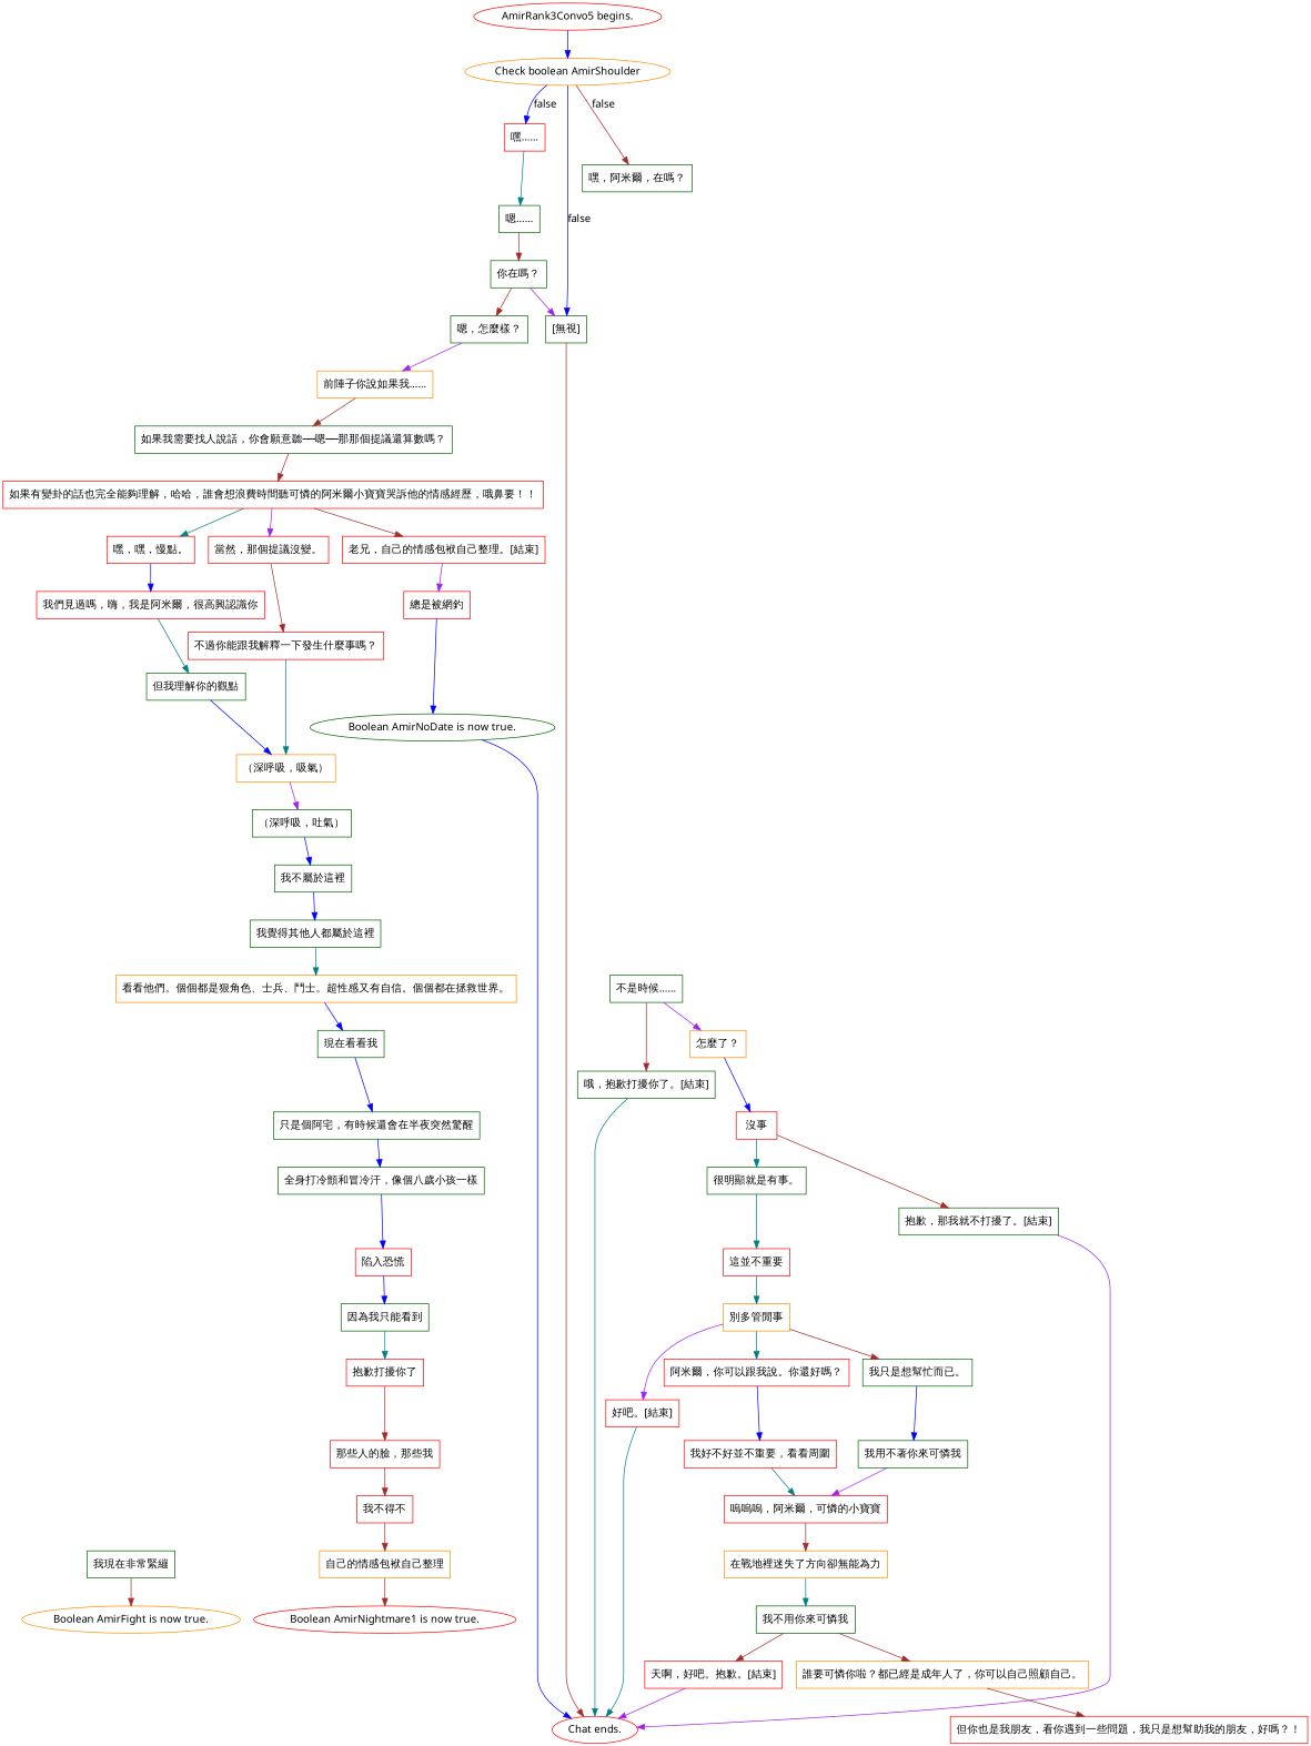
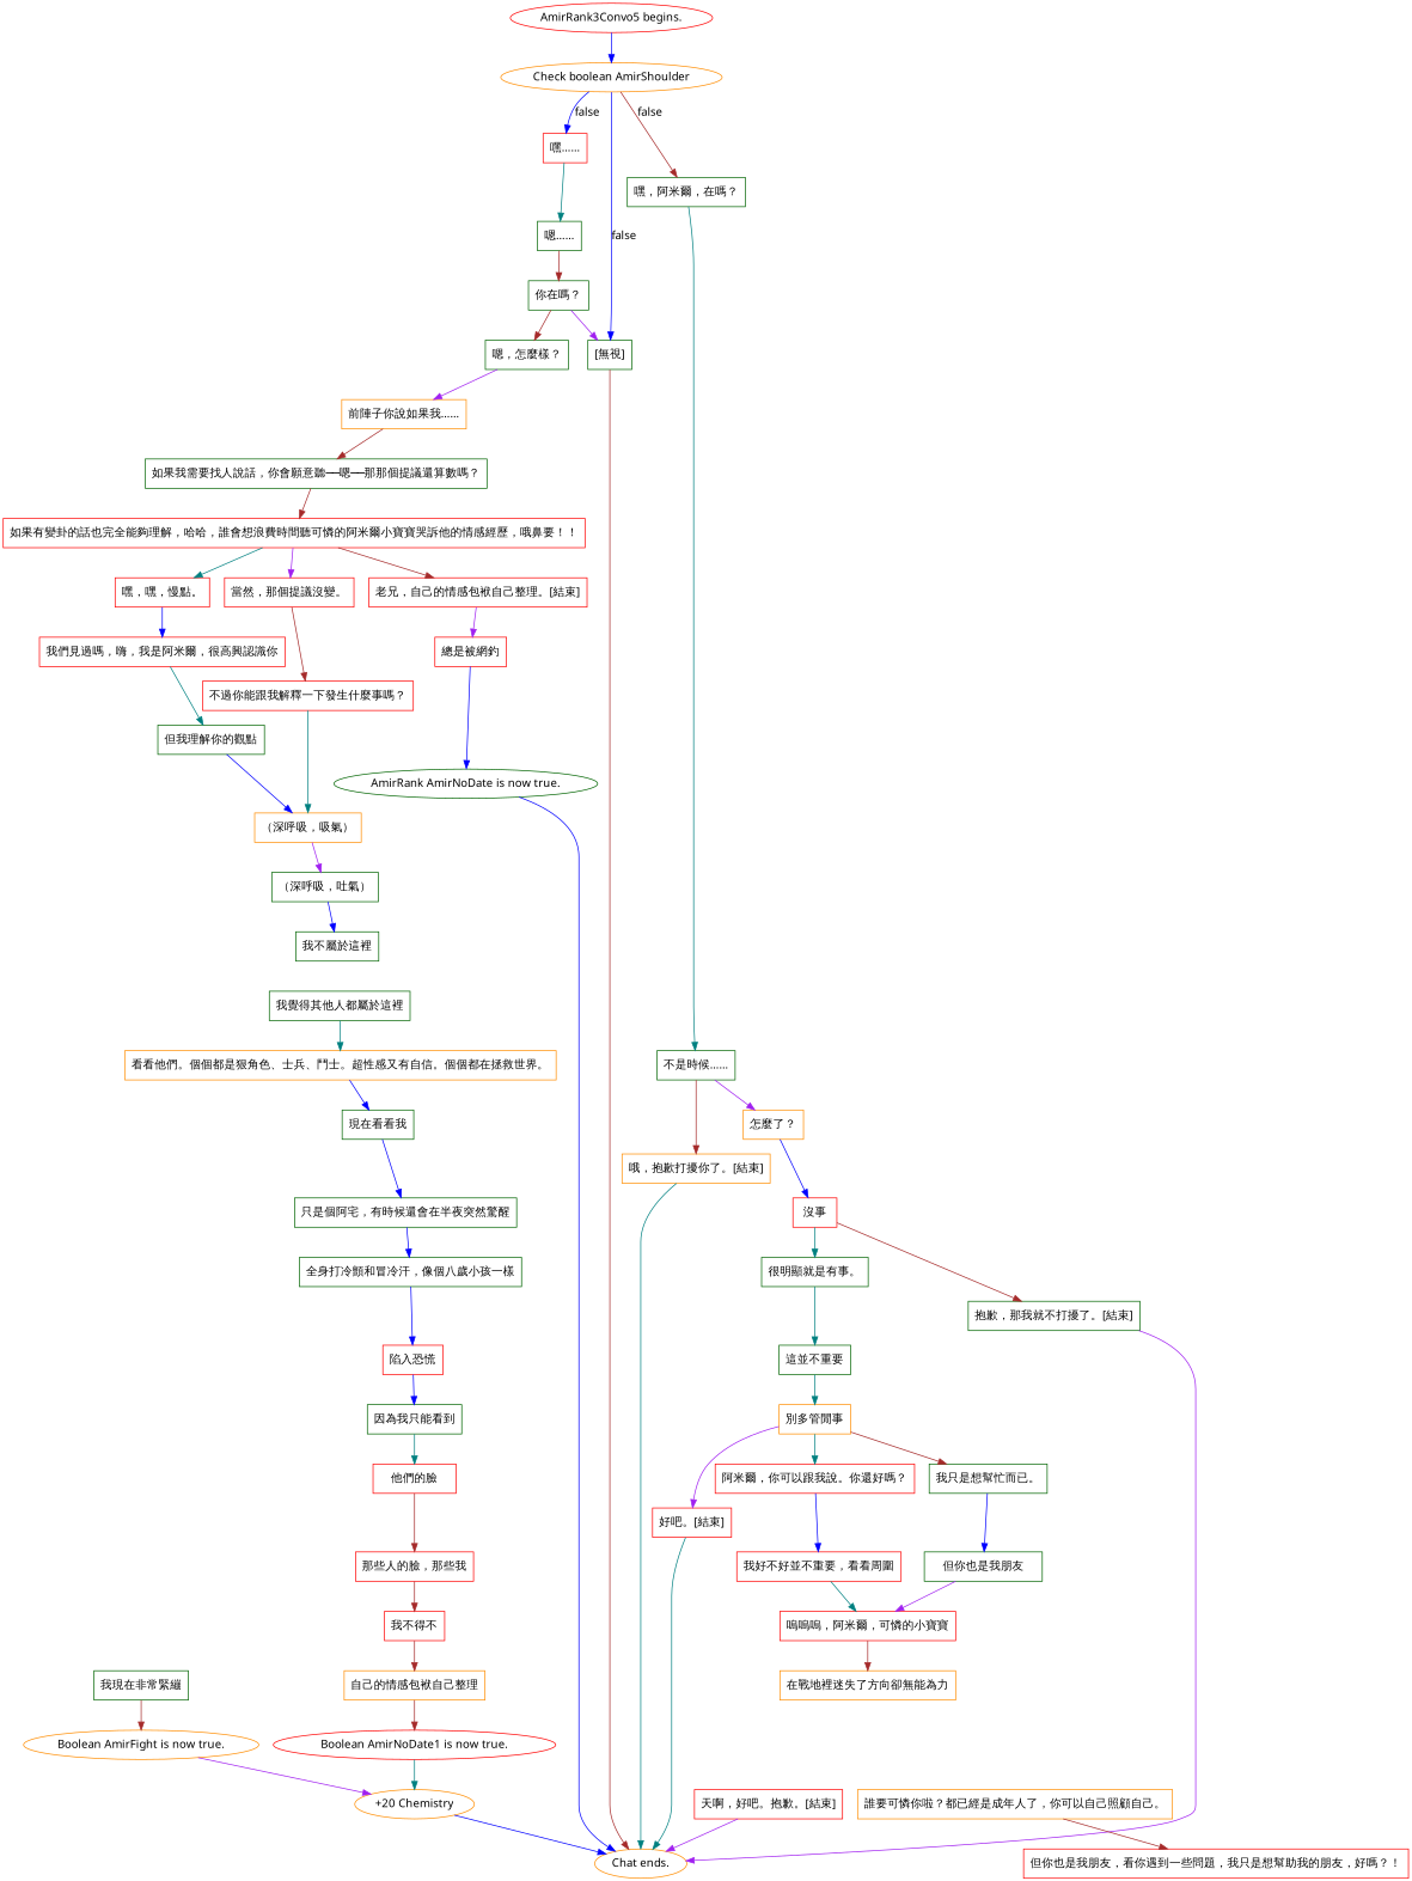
  digraph {
    fontname="Noto Sans"
    node [color=darkgreen fontname="Noto Sans" shape=box]
    edge [color=brown fontname="Noto Sans"]
    "AmirRank3Convo5 begins." [color=red shape=""]
    n2 [color=darkorange label="Check boolean AmirShoulder" shape=""]
    n3 [color=red label="嘿……"]
    n4 [label="嘿，阿米爾，在嗎？"]
    n5 [label="[無視]"]
    n6 [label="嗯……"]
    n7 [label="不是時候……"]
-   "Chat ends." [color=red shape=""]
+   "Chat ends." [color=darkorange shape=""]
    n9 [label="你在嗎？"]
    n10 [color=darkorange label="怎麼了？"]
-   n11 [label="哦，抱歉打擾你了。[結束]"]
+   n11 [color=darkorange label="哦，抱歉打擾你了。[結束]"]
    n12 [label="嗯，怎麼樣？"]
    n13 [color=red label="沒事"]
    n14 [color=darkorange label="前陣子你說如果我……"]
    n15 [label="很明顯就是有事。"]
    n16 [label="抱歉，那我就不打擾了。[結束]"]
    n17 [label="如果我需要找人說話，你會願意聽──嗯──那那個提議還算數嗎？"]
-   n18 [color=red label="這並不重要"]
+   n18 [label="這並不重要"]
    n19 [color=red label="如果有變卦的話也完全能夠理解，哈哈，誰會想浪費時間聽可憐的阿米爾小寶寶哭訴他的情感經歷，哦鼻要！！"]
    n20 [color=darkorange label="別多管閒事"]
    n21 [color=red label="老兄，自己的情感包袱自己整理。[結束]"]
    n22 [color=red label="當然，那個提議沒變。"]
    n23 [color=red label="嘿，嘿，慢點。"]
    n24 [color=red label="阿米爾，你可以跟我說。你還好嗎？"]
    n25 [label="我只是想幫忙而已。"]
    n26 [color=red label="好吧。[結束]"]
    n27 [color=red label="總是被網釣"]
    n28 [color=red label="不過你能跟我解釋一下發生什麼事嗎？"]
    n29 [color=red label="我們見過嗎，嗨，我是阿米爾，很高興認識你"]
    n30 [color=red label="我好不好並不重要，看看周圍"]
-   n31 [label="我用不著你來可憐我"]
-   n32 [label="Boolean AmirNoDate is now true." shape=""]
+   n31 [label="但你也是我朋友"]
+   n32 [label="AmirRank AmirNoDate is now true." shape=""]
    n33 [color=darkorange label="（深呼吸，吸氣）"]
    n34 [label="但我理解你的觀點"]
    n35 [color=red label="嗚嗚嗚，阿米爾，可憐的小寶寶"]
    n36 [label="（深呼吸，吐氣）"]
    n37 [color=darkorange label="在戰地裡迷失了方向卻無能為力"]
    n38 [label="我不屬於這裡"]
-   n39 [label="我不用你來可憐我"]
    n40 [label="我覺得其他人都屬於這裡"]
    n41 [color=darkorange label="誰要可憐你啦？都已經是成年人了，你可以自己照顧自己。"]
    n42 [color=red label="天啊，好吧。抱歉。[結束]"]
    n43 [color=darkorange label="看看他們。個個都是狠角色、士兵、鬥士。超性感又有自信。個個都在拯救世界。"]
    n44 [color=red label="但你也是我朋友，看你遇到一些問題，我只是想幫助我的朋友，好嗎？！"]
    n45 [label="現在看看我"]
    n46 [label="只是個阿宅，有時候還會在半夜突然驚醒"]
    n47 [label="全身打冷顫和冒冷汗，像個八歲小孩一樣"]
    n48 [label="我現在非常緊繃"]
    n49 [color=darkorange label="Boolean AmirFight is now true." shape=""]
    n50 [color=red label="陷入恐慌"]
+   n51 [color=darkorange label="+20 Chemistry" shape=""]
    n52 [label="因為我只能看到"]
-   n53 [color=red label="抱歉打擾你了"]
+   n53 [color=red label="他們的臉"]
    n54 [color=red label="那些人的臉，那些我"]
    n55 [color=red label="我不得不"]
    n56 [color=darkorange label="自己的情感包袱自己整理"]
-   n57 [color=red label="Boolean AmirNightmare1 is now true." shape=""]
+   n57 [color=red label="Boolean AmirNoDate1 is now true." shape=""]
    "AmirRank3Convo5 begins." -> n2 [color=blue]
    n2 -> n3 [color=blue label=false]
    n2 -> n4 [label=false]
    n2 -> n5 [color=blue label=false]
    n3 -> n6 [color=teal]
+   n4 -> n7 [color=teal]
    n5 -> "Chat ends."
    n6 -> n9
    n7 -> n10 [color=purple]
    n7 -> n11
    n9 -> n5 [color=purple]
    n9 -> n12
    n10 -> n13 [color=blue]
    n11 -> "Chat ends." [color=teal]
    n12 -> n14 [color=purple]
    n13 -> n15 [color=teal]
    n13 -> n16
    n14 -> n17
    n15 -> n18 [color=teal]
    n16 -> "Chat ends." [color=purple]
    n17 -> n19
    n18 -> n20 [color=teal]
    n19 -> n21
    n19 -> n22 [color=purple]
    n19 -> n23 [color=teal]
    n20 -> n24 [color=teal]
    n20 -> n25
    n20 -> n26 [color=purple]
    n21 -> n27 [color=purple]
    n22 -> n28
    n23 -> n29 [color=blue]
    n24 -> n30 [color=blue]
    n25 -> n31 [color=blue]
    n26 -> "Chat ends." [color=teal]
    n27 -> n32 [color=blue]
    n28 -> n33 [color=teal]
    n29 -> n34 [color=teal]
    n30 -> n35 [color=teal]
    n31 -> n35 [color=purple]
    n32 -> "Chat ends." [color=blue]
    n33 -> n36 [color=purple]
    n34 -> n33 [color=blue]
    n35 -> n37
    n36 -> n38 [color=blue]
-   n37 -> n39 [color=teal]
-   n38 -> n40 [color=blue]
-   n39 -> n41
-   n39 -> n42
    n40 -> n43 [color=teal]
    n41 -> n44
    n42 -> "Chat ends." [color=purple]
    n43 -> n45 [color=blue]
    n45 -> n46 [color=blue]
    n46 -> n47 [color=blue]
    n47 -> n50 [color=blue]
    n48 -> n49
+   n49 -> n51 [color=purple]
    n50 -> n52 [color=blue]
+   n51 -> "Chat ends." [color=blue]
    n52 -> n53 [color=teal]
    n53 -> n54
    n54 -> n55
    n55 -> n56
    n56 -> n57
+   n57 -> n51 [color=teal]
  }
